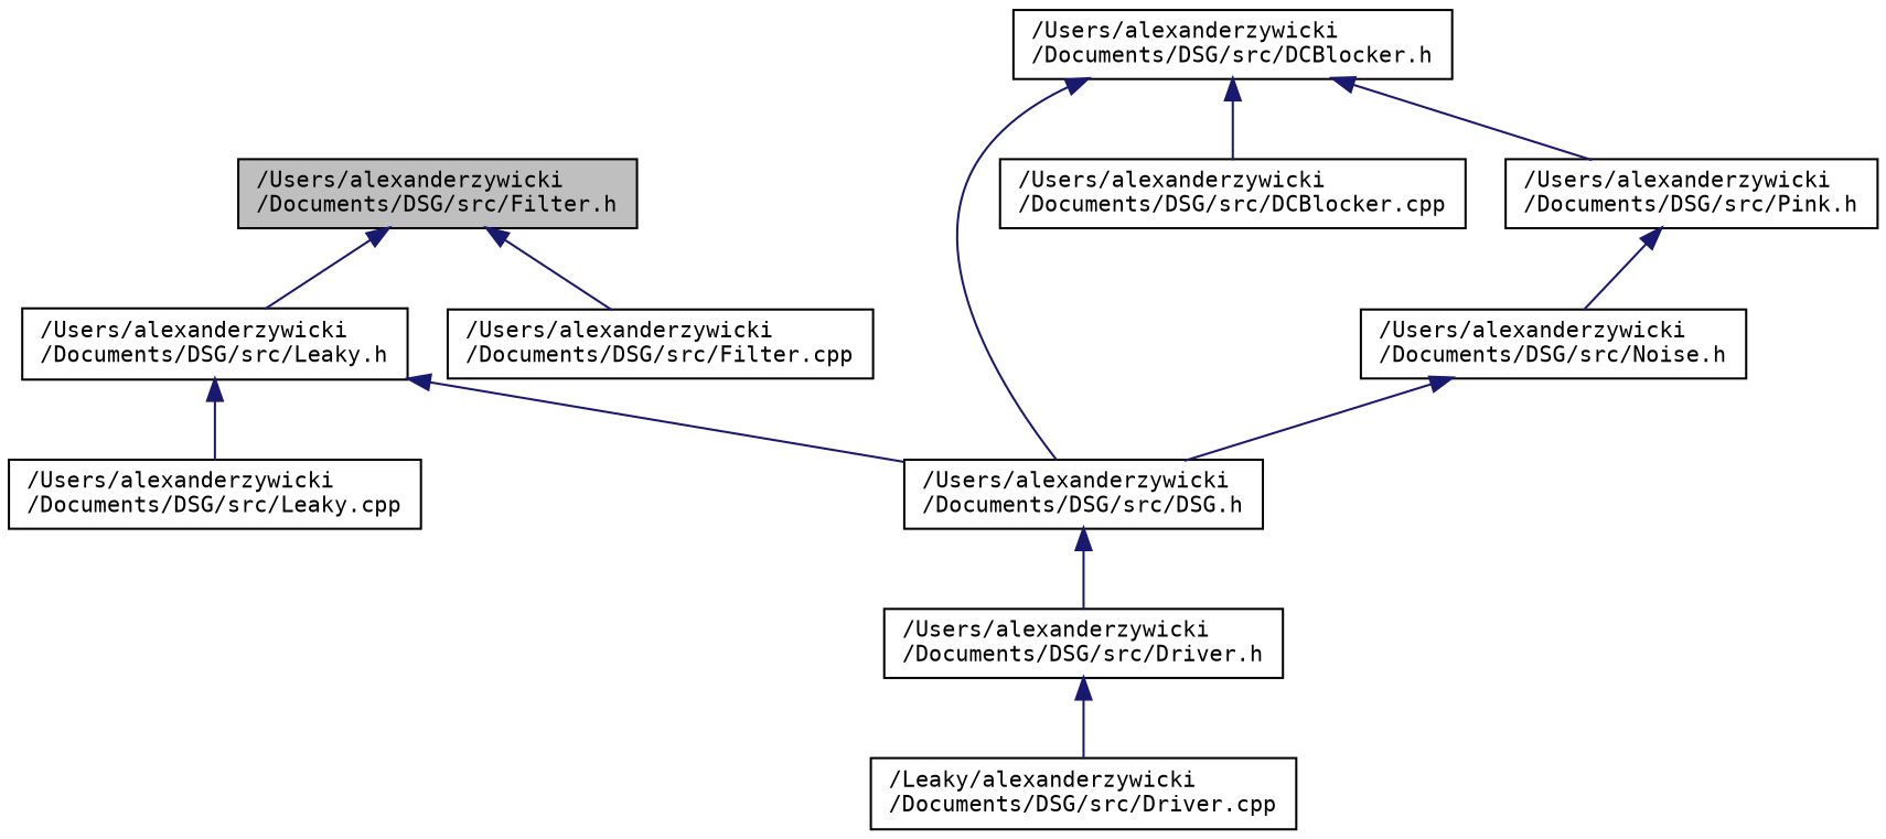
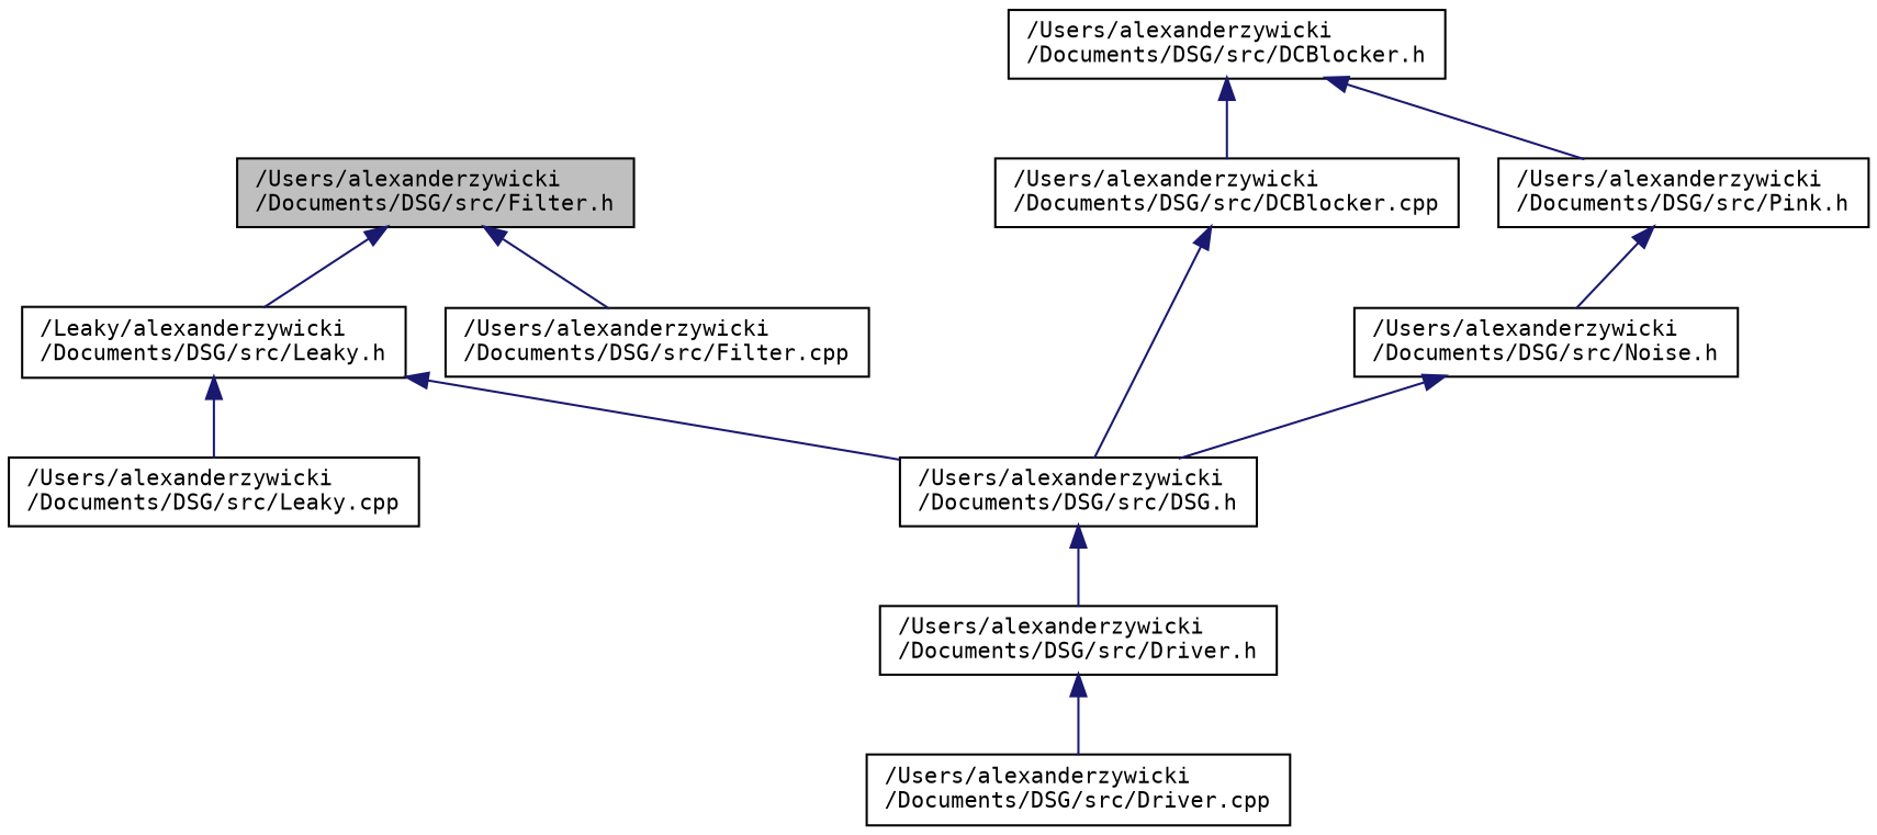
  digraph {
    fontname="DejaVu Sans Mono"
    node [color=black fillcolor=white fontname="DejaVu Sans Mono" fontsize=10 shape=record style=filled]
    edge [color=midnightblue dir=back fontname="DejaVu Sans Mono" fontsize=10 labelfontname=Helvetica labelfontsize=10 style=solid]
    n1 [fillcolor=grey75 fontcolor=black height=0.2 label="/Users/alexanderzywicki\l/Documents/DSG/src/Filter.h" width=0.4]
-   n2 [height=0.2 label="/Users/alexanderzywicki\l/Documents/DSG/src/Leaky.h" width=0.4]
+   n2 [height=0.2 label="/Leaky/alexanderzywicki\l/Documents/DSG/src/Leaky.h" width=0.4]
    n3 [height=0.2 label="/Users/alexanderzywicki\l/Documents/DSG/src/Filter.cpp" width=0.4]
    n4 [height=0.2 label="/Users/alexanderzywicki\l/Documents/DSG/src/DCBlocker.h" width=0.4]
    n5 [height=0.2 label="/Users/alexanderzywicki\l/Documents/DSG/src/DSG.h" width=0.4]
    n6 [height=0.2 label="/Users/alexanderzywicki\l/Documents/DSG/src/DCBlocker.cpp" width=0.4]
    n7 [height=0.2 label="/Users/alexanderzywicki\l/Documents/DSG/src/Pink.h" width=0.4]
    n8 [height=0.2 label="/Users/alexanderzywicki\l/Documents/DSG/src/Driver.h" width=0.4]
    n9 [height=0.2 label="/Users/alexanderzywicki\l/Documents/DSG/src/Leaky.cpp" width=0.4]
    n10 [height=0.2 label="/Users/alexanderzywicki\l/Documents/DSG/src/Noise.h" width=0.4]
-   n11 [height=0.2 label="/Leaky/alexanderzywicki\l/Documents/DSG/src/Driver.cpp" width=0.4]
+   n11 [height=0.2 label="/Users/alexanderzywicki\l/Documents/DSG/src/Driver.cpp" width=0.4]
    n1 -> n2
    n1 -> n3
    n2 -> n5
    n2 -> n9
-   n4 -> n5
+   n6 -> n5
    n4 -> n6
    n4 -> n7
    n5 -> n8
    n7 -> n10
    n8 -> n11
    n10 -> n5
  }
